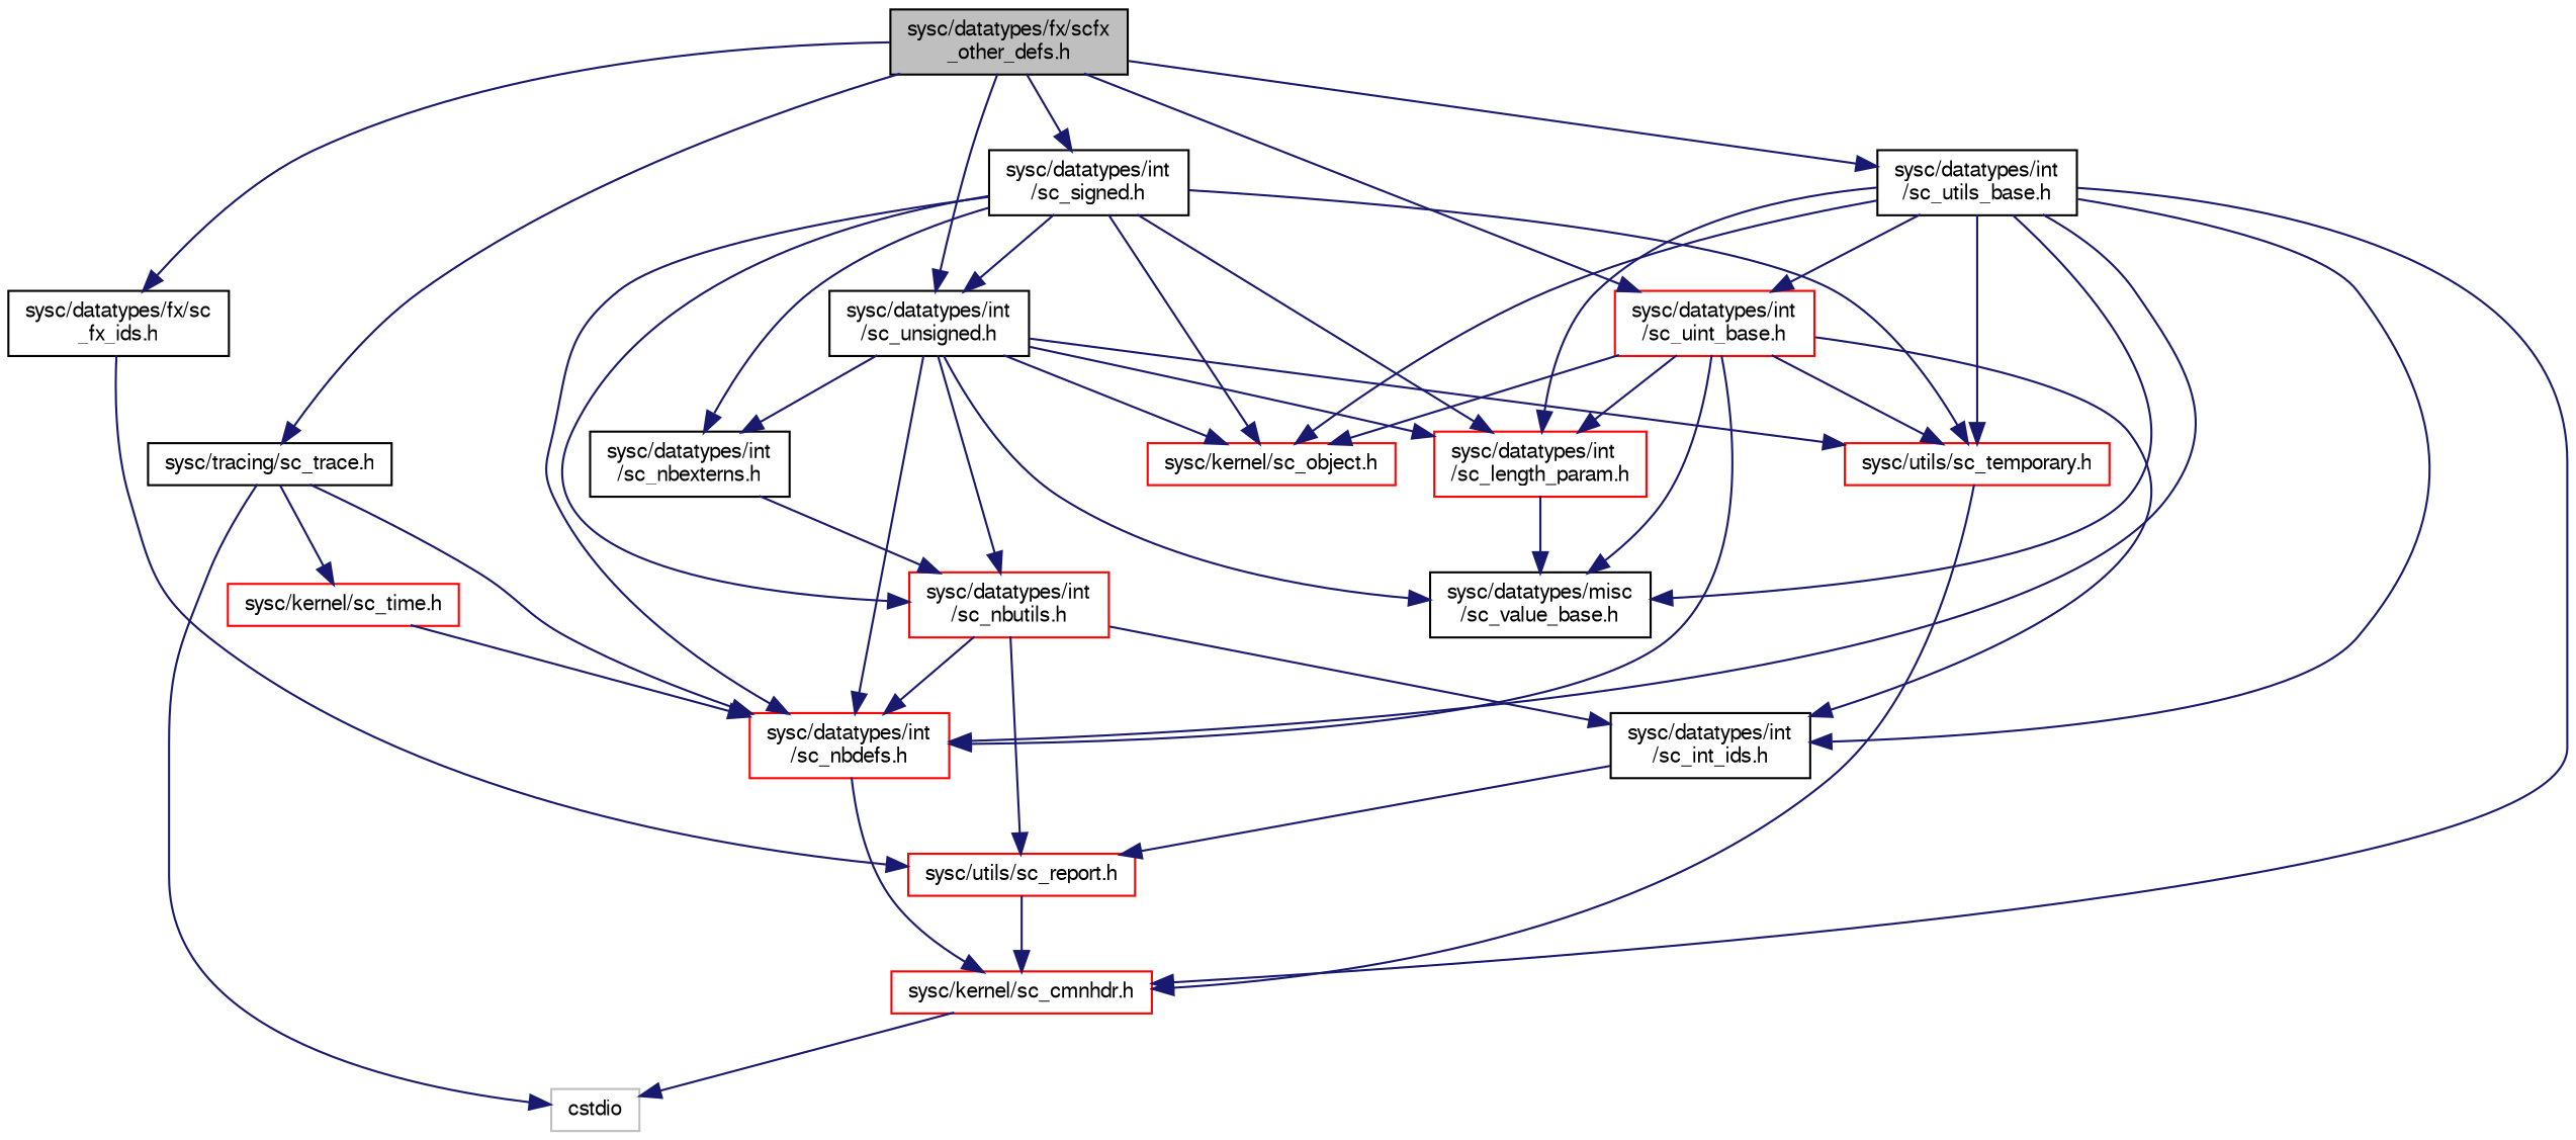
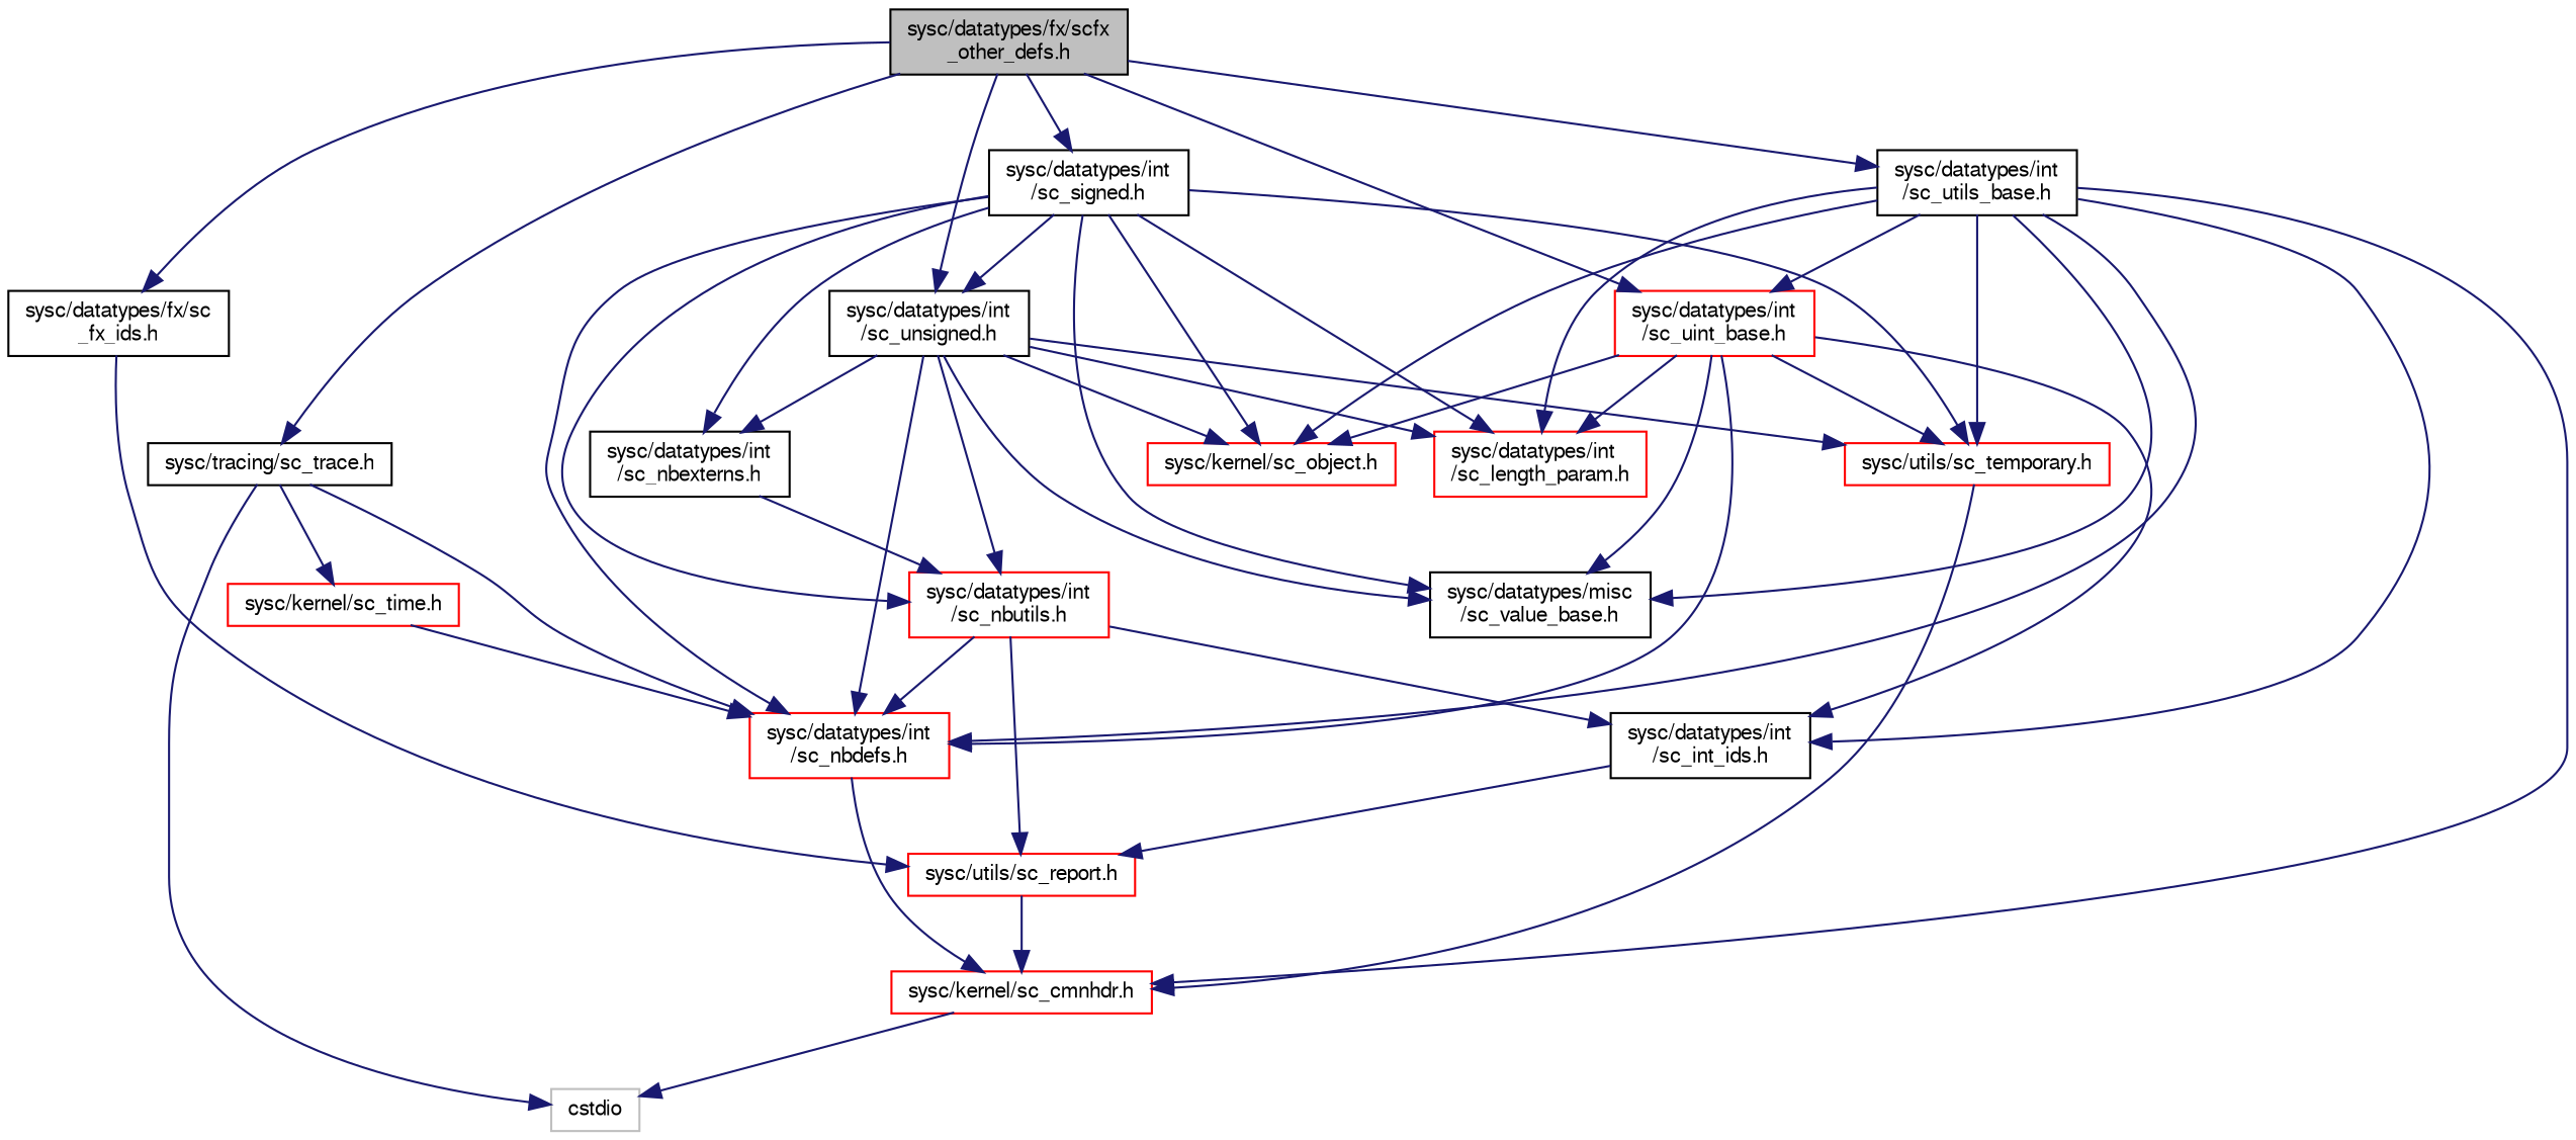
  digraph {
    node [color=black fillcolor=white fontname=FreeSans fontsize=10 shape=record style=filled]
    edge [color=midnightblue fontname=FreeSans fontsize=10 labelfontname=FreeSans labelfontsize=10 style=solid]
    n1 [fillcolor=grey75 fontcolor=black height=0.2 label="sysc/datatypes/fx/scfx\l_other_defs.h" width=0.4]
    n2 [height=0.2 label="sysc/datatypes/fx/sc\l_fx_ids.h" width=0.4]
    n3 [height=0.2 label="sysc/datatypes/int\l/sc_signed.h" width=0.4]
    n4 [height=0.2 label="sysc/datatypes/int\l/sc_unsigned.h" width=0.4]
    n5 [height=0.2 label="sysc/datatypes/int\l/sc_utils_base.h" width=0.4]
    n6 [color=red height=0.2 label="sysc/datatypes/int\l/sc_uint_base.h" width=0.4]
    n7 [height=0.2 label="sysc/tracing/sc_trace.h" width=0.4]
    n8 [color=red height=0.2 label="sysc/utils/sc_report.h" width=0.4]
    n9 [color=red height=0.2 label="sysc/kernel/sc_object.h" width=0.4]
    n10 [height=0.2 label="sysc/datatypes/misc\l/sc_value_base.h" width=0.4]
    n11 [color=red height=0.2 label="sysc/datatypes/int\l/sc_nbdefs.h" width=0.4]
    n12 [color=red height=0.2 label="sysc/utils/sc_temporary.h" width=0.4]
    n13 [color=red height=0.2 label="sysc/datatypes/int\l/sc_length_param.h" width=0.4]
    n14 [color=red height=0.2 label="sysc/datatypes/int\l/sc_nbutils.h" width=0.4]
    n15 [height=0.2 label="sysc/datatypes/int\l/sc_nbexterns.h" width=0.4]
    n16 [color=red height=0.2 label="sysc/kernel/sc_cmnhdr.h" width=0.4]
    n17 [height=0.2 label="sysc/datatypes/int\l/sc_int_ids.h" width=0.4]
    n18 [color=grey75 height=0.2 label=cstdio width=0.4]
    n19 [color=red height=0.2 label="sysc/kernel/sc_time.h" width=0.4]
    n1 -> n2
    n1 -> n3
    n1 -> n4
    n1 -> n5
    n1 -> n6
    n1 -> n7
    n2 -> n8
    n3 -> n4
    n3 -> n9
-   n13 -> n10
+   n3 -> n10
    n3 -> n11
    n3 -> n12
    n3 -> n13
    n3 -> n14
    n3 -> n15
    n4 -> n9
    n4 -> n10
    n4 -> n11
    n4 -> n12
    n4 -> n13
    n4 -> n14
    n4 -> n15
    n5 -> n6
    n5 -> n9
    n5 -> n10
    n5 -> n11
    n5 -> n12
    n5 -> n13
    n5 -> n16
    n5 -> n17
    n6 -> n9
    n6 -> n10
    n6 -> n11
    n6 -> n12
    n6 -> n13
    n6 -> n17
    n7 -> n11
    n7 -> n18
    n7 -> n19
    n8 -> n16
    n11 -> n16
    n12 -> n16
    n14 -> n8
    n14 -> n11
    n14 -> n17
    n15 -> n14
    n16 -> n18
    n17 -> n8
    n19 -> n11
  }
